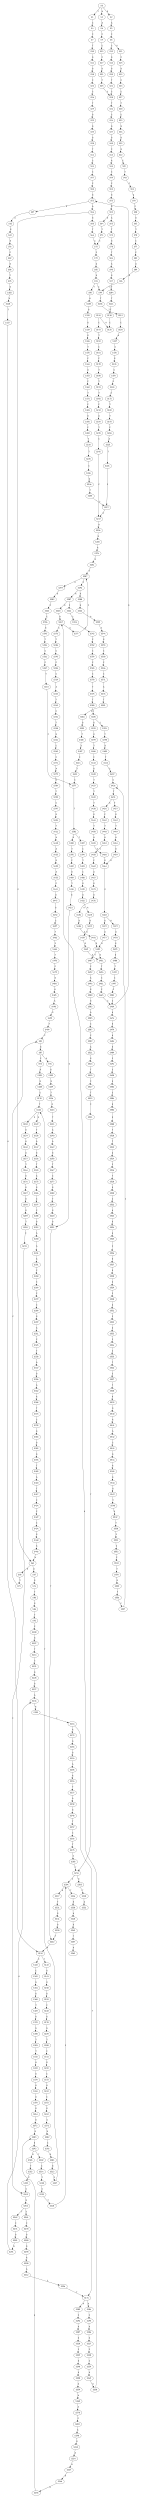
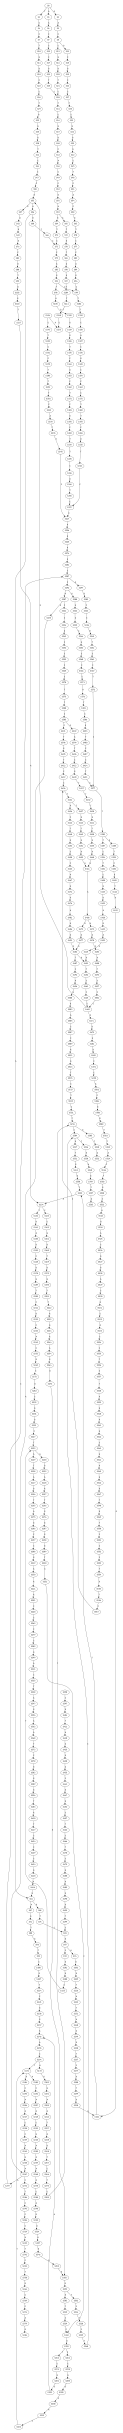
  strict digraph {
    fontname="JetBrains Mono"
    node [fontname="JetBrains Mono"]
    edge [fontname="JetBrains Mono"]
    S0
    S1
    S2
    S3
    S4
    S5
    S6
    S7
    S8
    S9
    S10
    S11
    S12
    S13
    S14
    S15
    S16
    S17
    S18
    S19
    S20
    S21
    S22
    S23
    S24
    S25
    S26
    S27
    S28
    S29
    S30
    S31
    S32
    S33
    S34
    S35
    S36
    S37
    S38
    S39
    S40
    S41
    S42
    S43
    S44
    S45
    S46
    S47
    S48
    S49
    S50
    S51
    S52
    S53
    S54
    S55
    S56
    S57
    S58
    S59
    S60
    S61
    S62
    S63
    S64
    S65
    S66
    S67
    S68
    S69
    S70
    S71
    S72
    S73
    S74
    S75
    S76
    S77
    S78
    S79
    S80
    S81
    S82
    S83
    S84
    S85
    S86
    S87
    S88
    S89
    S90
    S91
    S92
    S93
    S94
    S95
    S96
    S97
    S98
    S99
    S100
    S101
    S102
    S103
    S104
    S105
    S106
    S107
    S108
    S109
    S110
    S111
    S112
    S113
    S114
    S115
    S116
    S117
    S118
    S119
    S120
    S121
    S122
    S123
    S124
    S125
    S126
    S127
    S128
    S129
    S130
    S131
    S132
    S133
    S135
    S136
    S137
    S138
    S139
    S140
    S141
    S142
    S134
    S143
    S144
    S145
    S146
    S147
    S148
    S149
    S150
    S151
    S152
    S153
    S154
    S155
    S156
    S157
    S158
    S159
    S160
    S161
    S162
    S163
    S164
    S165
    S166
    S167
    S168
    S169
    S170
    S171
    S172
    S173
    S174
    S175
    S176
    S177
    S178
    S179
    S180
    S181
    S182
    S183
    S184
    S185
    S186
    S187
    S188
    S189
    S190
    S191
    S192
    S193
    S194
    S195
    S196
    S197
    S198
    S199
    S200
    S201
    S202
    S203
    S204
    S205
    S206
    S207
    S208
    S209
    S210
    S211
    S212
    S213
    S214
    S215
    S216
    S217
    S218
    S219
    S220
    S221
    S222
    S223
    S224
    S225
    S226
    S227
    S228
    S229
    S230
    S231
    S232
    S233
    S234
    S235
    S236
    S237
    S238
    S239
    S240
    S241
    S242
    S243
    S244
    S245
    S246
    S247
    S248
    S249
    S250
    S251
    S252
    S253
    S254
    S255
    S256
    S257
    S258
    S259
    S260
    S261
    S262
    S263
    S264
    S265
    S266
    S267
    S268
    S269
    S270
    S271
    S272
    S273
    S274
    S275
    S276
    S277
    S278
    S279
    S280
    S281
    S282
    S283
    S284
    S285
    S286
    S287
    S288
    S289
    S290
    S291
    S292
    S293
    S294
    S295
    S296
    S297
    S298
    S299
    S300
    S301
    S302
    S303
    S304
    S305
    S306
    S307
    S308
    S309
    S310
    S311
    S312
    S313
    S314
    S315
    S316
    S317
    S318
    S319
    S320
    S321
    S322
    S323
    S324
    S325
    S326
    S327
    S328
    S329
    S330
    S331
    S332
    S333
    S334
    S335
    S336
    S337
    S338
    S339
    S340
    S341
    S342
    S343
    S344
    S345
    S346
    S347
    S348
    S349
    S350
    S351
    S352
    S353
    S354
    S355
    S356
    S357
    S358
    S359
    S360
    S361
    S362
    S363
    S364
    S365
    S366
    S367
    S368
    S369
    S370
    S371
    S372
    S373
    S374
    S375
    S376
    S377
    S378
    S379
    S380
    S381
    S382
    S383
    S384
    S385
    S386
    S387
    S388
    S389
    S390
    S391
    S392
    S393
    S394
    S395
    S396
    S397
    S398
    S399
    S400
    S401
    S402
    S403
    S404
    S405
    S406
    S407
    S408
    S409
    S410
    S411
    S412
    S413
    S414
    S415
    S416
    S417
    S418
    S419
    S420
    S421
    S422
    S423
    S424
    S425
    S426
    S427
    S428
    S429
    S430
    S431
    S432
    S433
    S434
    S435
    S436
    S437
    S438
    S439
    S440
    S441
    S442
    S443
    S444
    S445
    S446
    S447
    S448
    S449
    S450
    S451
    S452
    S453
    S454
    S455
    S456
    S457
    S458
    S459
    S460
    S461
    S462
    S463
    S464
    S465
    S466
    S467
    S468
    S469
    S470
    S471
    S472
    S473
    S474
    S475
    S476
    S477
    S478
    S479
    S480
    S481
    S482
    S483
    S484
    S485
    S486
    S487
    S488
    S489
    S490
    S491
    S492
    S493
    S494
    S495
    S496
    S497
    S498
    S499
    S500
    S501
    S502
    S503
    S504
    S505
    S506
    S507
    S508
    S509
    S510
    S511
    S512
    S513
    S514
    S515
    S516
    S517
    S518
    S519
    S520
    S521
    S522
    S523
    S524
    S525
    S526
    S527
    S528
    S529
    S530
    S531
    S532
    S533
    S534
    S535
    S536
    S537
    S538
    S539
    S540
    S541
    S542
    S543
    S544
    S545
    S546
    S547
    S548
    S549
    S550
    S551
    S552
    S553
    S554
    S555
    S556
    S557
    S0 -> S1 [label=T]
    S0 -> S2 [label=G]
    S0 -> S3 [label=A]
    S1 -> S4 [label=C]
    S2 -> S5 [label=A]
    S3 -> S6 [label=A]
    S4 -> S7 [label=C]
    S5 -> S8 [label=C]
    S6 -> S9 [label=C]
    S7 -> S10 [label=T]
    S8 -> S11 [label=G]
    S8 -> S12 [label=C]
    S9 -> S13 [label=C]
    S10 -> S14 [label=G]
    S11 -> S15 [label=C]
    S12 -> S16 [label=G]
    S13 -> S17 [label=C]
    S14 -> S18 [label=G]
    S15 -> S19 [label=G]
    S16 -> S20 [label=G]
    S17 -> S21 [label=G]
    S18 -> S22 [label=C]
    S19 -> S23 [label=C]
    S20 -> S24 [label=T]
    S21 -> S25 [label=T]
    S22 -> S26 [label=C]
    S23 -> S27 [label=C]
    S24 -> S28 [label=C]
    S25 -> S28 [label=C]
    S26 -> S29 [label=T]
    S27 -> S30 [label=T]
    S28 -> S31 [label=T]
    S29 -> S32 [label=G]
    S30 -> S33 [label=C]
    S31 -> S34 [label=C]
    S32 -> S35 [label=G]
    S33 -> S36 [label=G]
    S34 -> S37 [label=G]
    S35 -> S38 [label=G]
    S36 -> S39 [label=G]
    S37 -> S40 [label=G]
    S38 -> S41 [label=T]
    S39 -> S42 [label=G]
    S40 -> S43 [label=C]
    S41 -> S44 [label=C]
    S42 -> S45 [label=C]
    S43 -> S46 [label=A]
    S44 -> S47 [label=C]
    S45 -> S48 [label=T]
    S46 -> S49 [label=C]
    S47 -> S50 [label=C]
    S48 -> S51 [label=C]
    S49 -> S52 [label=C]
    S50 -> S53 [label=G]
    S51 -> S54 [label=A]
    S52 -> S55 [label=G]
    S53 -> S56 [label=A]
    S53 -> S57 [label=G]
    S54 -> S58 [label=C]
    S55 -> S59 [label=A]
    S56 -> S60 [label=G]
    S56 -> S61 [label=A]
    S57 -> S62 [label=A]
    S58 -> S63 [label=G]
    S59 -> S64 [label=G]
    S59 -> S65 [label=A]
    S60 -> S66 [label=T]
    S61 -> S67 [label=A]
    S61 -> S68 [label=G]
    S62 -> S69 [label=G]
    S63 -> S70 [label=T]
    S64 -> S71 [label=T]
    S65 -> S72 [label=T]
    S66 -> S73 [label=C]
    S67 -> S74 [label=G]
    S68 -> S75 [label=T]
    S69 -> S76 [label=G]
    S70 -> S77 [label=C]
    S71 -> S73 [label=C]
    S72 -> S78 [label=G]
    S73 -> S79 [label=C]
    S74 -> S80 [label=T]
    S75 -> S81 [label=C]
    S76 -> S82 [label=C]
    S77 -> S83 [label=C]
    S78 -> S84 [label=T]
    S79 -> S85 [label=A]
    S80 -> S86 [label=G]
    S81 -> S87 [label=G]
    S82 -> S88 [label=G]
    S83 -> S89 [label=A]
    S84 -> S90 [label=A]
    S85 -> S91 [label=G]
    S86 -> S92 [label=T]
    S87 -> S93 [label=C]
    S87 -> S94 [label=A]
    S88 -> S95 [label=T]
    S89 -> S96 [label=G]
    S90 -> S97 [label=G]
    S91 -> S98 [label=T]
    S91 -> S99 [label=C]
    S92 -> S100 [label=C]
    S93 -> S101 [label=G]
    S94 -> S102 [label=G]
    S95 -> S103 [label=G]
    S96 -> S99 [label=C]
    S97 -> S104 [label=T]
    S98 -> S105 [label=A]
    S99 -> S106 [label=T]
    S100 -> S107 [label=G]
    S101 -> S108 [label=G]
    S102 -> S109 [label=G]
    S103 -> S110 [label=G]
    S104 -> S111 [label=T]
    S105 -> S112 [label=G]
    S106 -> S113 [label=T]
    S107 -> S114 [label=T]
    S108 -> S115 [label=C]
    S109 -> S116 [label=T]
    S110 -> S117 [label=T]
    S111 -> S118 [label=T]
    S112 -> S119 [label=G]
    S113 -> S120 [label=C]
    S114 -> S121 [label=C]
    S115 -> S122 [label=T]
    S116 -> S123 [label=A]
    S117 -> S124 [label=A]
    S118 -> S125 [label=C]
    S119 -> S126 [label=G]
    S120 -> S127 [label=A]
    S121 -> S128 [label=G]
    S122 -> S129 [label=A]
    S122 -> S130 [label=G]
    S123 -> S131 [label=T]
    S124 -> S132 [label=T]
    S124 -> S133 [label=C]
    S126 -> S135 [label=T]
    S127 -> S136 [label=C]
    S128 -> S137 [label=G]
    S129 -> S138 [label=T]
    S130 -> S139 [label=G]
    S131 -> S140 [label=A]
    S132 -> S141 [label=G]
    S133 -> S142 [label=C]
    S135 -> S144 [label=C]
    S136 -> S145 [label=G]
    S137 -> S146 [label=A]
    S138 -> S147 [label=A]
    S139 -> S148 [label=A]
    S140 -> S149 [label=A]
    S141 -> S150 [label=A]
    S142 -> S151 [label=G]
    S134 -> S125 [label=A]
    S134 -> S143 [label=C]
    S143 -> S152 [label=T]
    S144 -> S153 [label=A]
    S145 -> S154 [label=C]
    S146 -> S155 [label=A]
    S147 -> S156 [label=G]
    S148 -> S157 [label=A]
    S149 -> S158 [label=G]
    S150 -> S159 [label=G]
    S151 -> S160 [label=G]
    S152 -> S161 [label=C]
    S153 -> S162 [label=C]
    S154 -> S163 [label=C]
    S155 -> S164 [label=C]
    S156 -> S165 [label=T]
    S157 -> S166 [label=T]
    S158 -> S167 [label=T]
    S159 -> S168 [label=C]
    S160 -> S169 [label=T]
    S161 -> S170 [label=C]
    S162 -> S171 [label=T]
    S163 -> S172 [label=C]
    S164 -> S173 [label=A]
    S164 -> S174 [label=T]
    S165 -> S175 [label=A]
    S166 -> S176 [label=G]
    S167 -> S177 [label=C]
    S168 -> S178 [label=G]
    S169 -> S179 [label=G]
    S170 -> S180 [label=T]
    S171 -> S181 [label=C]
    S172 -> S182 [label=T]
    S173 -> S183 [label=G]
    S174 -> S184 [label=G]
    S174 -> S185 [label=A]
    S175 -> S186 [label=G]
    S176 -> S187 [label=G]
    S177 -> S188 [label=G]
    S178 -> S189 [label=G]
    S179 -> S190 [label=G]
    S180 -> S191 [label=T]
    S181 -> S192 [label=G]
    S182 -> S193 [label=T]
    S183 -> S194 [label=G]
    S184 -> S195 [label=C]
    S185 -> S196 [label=C]
    S186 -> S197 [label=C]
    S187 -> S198 [label=G]
    S188 -> S199 [label=T]
    S189 -> S200 [label=T]
    S190 -> S201 [label=T]
    S191 -> S202 [label=T]
    S192 -> S203 [label=C]
    S193 -> S204 [label=C]
    S194 -> S205 [label=A]
    S195 -> S206 [label=A]
    S196 -> S207 [label=A]
    S197 -> S208 [label=C]
    S198 -> S209 [label=G]
    S199 -> S210 [label=G]
    S200 -> S211 [label=C]
    S201 -> S212 [label=T]
    S202 -> S213 [label=C]
    S203 -> S214 [label=T]
    S204 -> S215 [label=A]
    S205 -> S216 [label=A]
    S206 -> S217 [label=A]
    S207 -> S218 [label=A]
    S208 -> S219 [label=G]
    S209 -> S220 [label=T]
    S210 -> S221 [label=G]
    S211 -> S222 [label=G]
    S212 -> S223 [label=A]
    S213 -> S224 [label=A]
    S214 -> S225 [label=T]
    S215 -> S226 [label=T]
    S216 -> S227 [label=T]
    S217 -> S228 [label=C]
    S218 -> S229 [label=C]
    S219 -> S230 [label=A]
    S220 -> S231 [label=C]
    S221 -> S232 [label=T]
    S222 -> S233 [label=C]
    S223 -> S234 [label=G]
    S224 -> S235 [label=T]
    S225 -> S236 [label=C]
    S226 -> S237 [label=C]
    S227 -> S238 [label=A]
    S228 -> S239 [label=C]
    S229 -> S240 [label=G]
    S230 -> S241 [label=A]
    S231 -> S242 [label=C]
    S232 -> S124 [label=A]
    S233 -> S243 [label=A]
    S234 -> S244 [label=A]
    S235 -> S245 [label=C]
    S236 -> S246 [label=A]
    S237 -> S247 [label=C]
    S238 -> S248 [label=G]
    S239 -> S249 [label=A]
    S240 -> S250 [label=A]
    S241 -> S251 [label=A]
    S242 -> S252 [label=G]
    S243 -> S253 [label=C]
    S244 -> S254 [label=A]
    S245 -> S247 [label=C]
    S246 -> S255 [label=T]
    S247 -> S256 [label=A]
    S248 -> S257 [label=T]
    S249 -> S258 [label=G]
    S250 -> S259 [label=A]
    S251 -> S260 [label=C]
    S252 -> S261 [label=C]
    S252 -> S262 [label=T]
    S253 -> S263 [label=G]
    S254 -> S264 [label=G]
    S255 -> S237 [label=C]
    S256 -> S265 [label=G]
    S257 -> S266 [label=C]
    S258 -> S267 [label=A]
    S259 -> S268 [label=A]
    S260 -> S269 [label=C]
    S261 -> S270 [label=C]
    S262 -> S271 [label=C]
    S263 -> S272 [label=C]
    S264 -> S273 [label=G]
    S265 -> S274 [label=A]
    S266 -> S275 [label=T]
    S267 -> S276 [label=C]
    S267 -> S277 [label=A]
    S268 -> S278 [label=A]
    S269 -> S279 [label=C]
    S270 -> S280 [label=G]
    S271 -> S281 [label=G]
    S272 -> S282 [label=G]
    S273 -> S283 [label=G]
    S274 -> S284 [label=A]
    S275 -> S285 [label=C]
    S276 -> S286 [label=T]
    S277 -> S287 [label=C]
    S278 -> S288 [label=C]
    S279 -> S289 [label=C]
    S280 -> S290 [label=G]
    S281 -> S291 [label=G]
    S282 -> S292 [label=C]
    S283 -> S293 [label=G]
    S284 -> S287 [label=C]
    S285 -> S294 [label=T]
    S286 -> S295 [label=C]
    S287 -> S296 [label=C]
    S287 -> S297 [label=A]
    S288 -> S298 [label=A]
    S289 -> S299 [label=G]
    S290 -> S300 [label=A]
    S291 -> S146 [label=A]
    S292 -> S301 [label=G]
    S293 -> S302 [label=T]
    S293 -> S303 [label=G]
    S294 -> S304 [label=C]
    S294 -> S305 [label=G]
    S295 -> S306 [label=C]
    S296 -> S307 [label=A]
    S296 -> S308 [label=G]
    S297 -> S309 [label=G]
    S298 -> S310 [label=G]
    S299 -> S311 [label=A]
    S300 -> S312 [label=A]
    S301 -> S313 [label=G]
    S302 -> S314 [label=C]
    S303 -> S315 [label=T]
    S304 -> S316 [label=T]
    S304 -> S317 [label=G]
    S305 -> S318 [label=T]
    S306 -> S319 [label=C]
    S307 -> S320 [label=G]
    S307 -> S321 [label=C]
    S308 -> S322 [label=G]
    S309 -> S323 [label=C]
    S310 -> S324 [label=A]
    S311 -> S325 [label=C]
    S312 -> S326 [label=C]
    S313 -> S327 [label=C]
    S314 -> S328 [label=T]
    S315 -> S329 [label=C]
    S316 -> S330 [label=G]
    S317 -> S331 [label=T]
    S318 -> S332 [label=A]
    S319 -> S333 [label=A]
    S320 -> S267 [label=A]
    S321 -> S334 [label=C]
    S322 -> S335 [label=A]
    S323 -> S336 [label=C]
    S324 -> S337 [label=A]
    S325 -> S338 [label=T]
    S326 -> S174 [label=T]
    S327 -> S122 [label=T]
    S328 -> S339 [label=C]
    S329 -> S242 [label=C]
    S330 -> S340 [label=A]
    S331 -> S341 [label=G]
    S333 -> S342 [label=T]
    S334 -> S343 [label=A]
    S335 -> S344 [label=C]
    S336 -> S345 [label=G]
    S337 -> S346 [label=G]
    S338 -> S347 [label=A]
    S339 -> S348 [label=T]
    S340 -> S349 [label=G]
    S341 -> S350 [label=G]
    S342 -> S351 [label=C]
    S343 -> S352 [label=C]
    S344 -> S353 [label=G]
    S345 -> S354 [label=T]
    S346 -> S355 [label=G]
    S347 -> S356 [label=G]
    S348 -> S304 [label=C]
    S349 -> S357 [label=T]
    S350 -> S232 [label=T]
    S351 -> S358 [label=T]
    S352 -> S359 [label=C]
    S353 -> S360 [label=C]
    S354 -> S361 [label=C]
    S355 -> S283 [label=G]
    S356 -> S362 [label=A]
    S357 -> S363 [label=A]
    S358 -> S364 [label=G]
    S359 -> S365 [label=C]
    S360 -> S366 [label=C]
    S361 -> S367 [label=C]
    S362 -> S368 [label=A]
    S364 -> S369 [label=C]
    S365 -> S370 [label=C]
    S366 -> S371 [label=C]
    S367 -> S372 [label=T]
    S368 -> S373 [label=T]
    S369 -> S374 [label=C]
    S370 -> S375 [label=T]
    S371 -> S376 [label=A]
    S372 -> S377 [label=C]
    S373 -> S378 [label=C]
    S374 -> S379 [label=A]
    S375 -> S380 [label=T]
    S376 -> S381 [label=T]
    S377 -> S382 [label=T]
    S378 -> S383 [label=G]
    S379 -> S384 [label=G]
    S380 -> S385 [label=C]
    S381 -> S386 [label=C]
    S382 -> S387 [label=T]
    S382 -> S388 [label=G]
    S383 -> S389 [label=G]
-   S384 -> S390 [label=T]
    S385 -> S391 [label=C]
    S385 -> S392 [label=G]
    S386 -> S393 [label=G]
    S387 -> S394 [label=C]
    S388 -> S395 [label=T]
    S389 -> S396 [label=G]
    S390 -> S397 [label=C]
    S391 -> S398 [label=T]
    S392 -> S399 [label=A]
    S393 -> S400 [label=T]
    S394 -> S401 [label=T]
    S395 -> S402 [label=C]
    S396 -> S403 [label=T]
    S397 -> S404 [label=G]
    S398 -> S405 [label=G]
    S399 -> S406 [label=T]
    S400 -> S407 [label=C]
    S401 -> S408 [label=C]
    S402 -> S409 [label=G]
    S403 -> S410 [label=A]
    S404 -> S411 [label=T]
    S405 -> S412 [label=T]
    S406 -> S413 [label=C]
    S407 -> S414 [label=C]
    S408 -> S415 [label=G]
    S409 -> S416 [label=T]
    S410 -> S417 [label=T]
    S411 -> S418 [label=A]
    S412 -> S419 [label=C]
    S413 -> S420 [label=G]
    S414 -> S421 [label=T]
    S415 -> S422 [label=G]
    S416 -> S423 [label=G]
    S417 -> S424 [label=C]
    S418 -> S425 [label=A]
    S419 -> S426 [label=C]
    S420 -> S427 [label=T]
    S421 -> S377 [label=C]
    S422 -> S428 [label=A]
    S423 -> S221 [label=G]
    S424 -> S429 [label=C]
    S425 -> S430 [label=G]
    S426 -> S431 [label=T]
    S427 -> S432 [label=T]
    S428 -> S433 [label=G]
    S429 -> S434 [label=C]
    S430 -> S435 [label=A]
    S431 -> S436 [label=A]
    S431 -> S437 [label=T]
    S432 -> S438 [label=T]
    S433 -> S439 [label=A]
    S434 -> S440 [label=G]
    S435 -> S441 [label=C]
    S436 -> S442 [label=C]
    S437 -> S443 [label=G]
    S438 -> S444 [label=G]
    S439 -> S445 [label=G]
    S440 -> S446 [label=A]
    S441 -> S447 [label=G]
    S442 -> S448 [label=T]
    S443 -> S449 [label=T]
    S444 -> S450 [label=T]
    S445 -> S451 [label=G]
    S446 -> S61 [label=A]
    S447 -> S452 [label=G]
    S448 -> S453 [label=A]
    S449 -> S454 [label=A]
    S450 -> S455 [label=A]
    S451 -> S456 [label=T]
    S452 -> S457 [label=C]
    S453 -> S458 [label=C]
    S454 -> S459 [label=G]
    S455 -> S460 [label=G]
    S456 -> S461 [label=C]
    S457 -> S462 [label=T]
    S458 -> S463 [label=C]
    S459 -> S464 [label=G]
    S460 -> S464 [label=G]
    S461 -> S465 [label=C]
    S462 -> S466 [label=C]
    S463 -> S467 [label=A]
    S464 -> S468 [label=A]
    S465 -> S469 [label=C]
    S466 -> S470 [label=T]
    S467 -> S471 [label=G]
    S468 -> S472 [label=G]
    S468 -> S473 [label=A]
    S469 -> S53 [label=G]
    S469 -> S474 [label=A]
    S470 -> S475 [label=C]
    S471 -> S476 [label=G]
    S472 -> S477 [label=A]
    S473 -> S478 [label=A]
    S474 -> S479 [label=G]
    S475 -> S480 [label=G]
    S476 -> S481 [label=A]
    S477 -> S482 [label=G]
    S478 -> S483 [label=G]
    S479 -> S484 [label=A]
    S480 -> S485 [label=A]
    S481 -> S486 [label=G]
    S482 -> S451 [label=G]
    S482 -> S487 [label=T]
    S483 -> S488 [label=G]
    S484 -> S489 [label=G]
    S485 -> S490 [label=A]
    S486 -> S491 [label=A]
    S487 -> S492 [label=C]
    S488 -> S493 [label=T]
    S489 -> S494 [label=C]
    S490 -> S495 [label=G]
    S491 -> S482 [label=G]
    S492 -> S496 [label=A]
    S493 -> S497 [label=C]
    S494 -> S498 [label=C]
    S495 -> S499 [label=T]
    S496 -> S500 [label=G]
    S497 -> S501 [label=C]
    S498 -> S502 [label=A]
    S499 -> S81 [label=C]
    S500 -> S503 [label=G]
    S501 -> S469 [label=C]
    S502 -> S504 [label=C]
    S503 -> S505 [label=A]
    S504 -> S506 [label=G]
    S505 -> S507 [label=C]
    S506 -> S508 [label=G]
    S507 -> S509 [label=C]
    S508 -> S510 [label=T]
    S509 -> S511 [label=A]
    S510 -> S512 [label=T]
    S511 -> S513 [label=G]
    S512 -> S514 [label=A]
    S513 -> S515 [label=T]
    S514 -> S516 [label=C]
    S515 -> S517 [label=C]
    S516 -> S518 [label=T]
    S517 -> S519 [label=T]
    S518 -> S520 [label=G]
    S519 -> S521 [label=C]
    S520 -> S522 [label=C]
    S521 -> S294 [label=T]
    S522 -> S523 [label=A]
    S523 -> S524 [label=G]
    S524 -> S525 [label=A]
    S525 -> S526 [label=C]
    S526 -> S527 [label=G]
    S527 -> S528 [label=G]
    S528 -> S529 [label=A]
    S529 -> S530 [label=C]
    S530 -> S531 [label=A]
    S531 -> S532 [label=C]
    S532 -> S533 [label=A]
    S533 -> S534 [label=C]
    S534 -> S535 [label=C]
    S535 -> S536 [label=T]
    S536 -> S537 [label=C]
    S537 -> S538 [label=T]
    S538 -> S539 [label=A]
    S539 -> S540 [label=G]
    S540 -> S541 [label=A]
    S541 -> S542 [label=A]
    S542 -> S543 [label=C]
    S543 -> S544 [label=G]
    S544 -> S545 [label=A]
    S545 -> S546 [label=G]
    S546 -> S547 [label=G]
    S547 -> S548 [label=T]
    S548 -> S549 [label=G]
    S549 -> S550 [label=T]
    S550 -> S551 [label=C]
    S551 -> S552 [label=C]
    S552 -> S553 [label=C]
    S553 -> S554 [label=T]
    S554 -> S555 [label=G]
    S555 -> S556 [label=T]
    S556 -> S557 [label=C]
    S557 -> S426 [label=C]
  }
